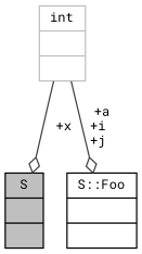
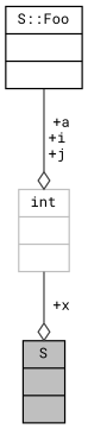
  digraph {
    fontname="Roboto Mono"
    node [color=black fontname="Roboto Mono" fontsize=10 shape=record]
    edge [arrowhead=odiamond color=grey25 fontname="Roboto Mono" fontsize=10 labelfontname=Helvetica labelfontsize=10 style=solid]
    n1 [fillcolor=grey75 fontcolor=black height=0.2 label="{S\n||}" style=filled width=0.4]
    n2 [height=0.2 label="{S::Foo\n||}" width=0.4]
    n3 [color=grey75 height=0.2 label="{int\n||}" width=0.4]
    n3 -> n1 [label=" +x"]
-   n3 -> n2 [label=" +a\n+i\n+j"]
+   n2 -> n3 [label=" +a\n+i\n+j"]
  }
